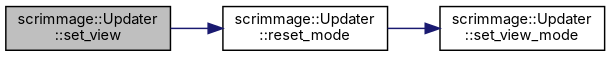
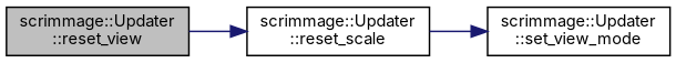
  digraph {
    fontname=Inter
    rankdir=LR
    node [color=black fillcolor=white fontname=Inter fontsize=10 shape=record style=filled]
    edge [color=midnightblue fontname=Inter fontsize=10 labelfontname=Helvetica labelfontsize=10 style=solid]
-   n1 [fillcolor=grey75 fontcolor=black height=0.2 label="scrimmage::Updater\l::set_view" width=0.4]
-   n2 [height=0.2 label="scrimmage::Updater\l::reset_mode" width=0.4]
+   n1 [fillcolor=grey75 fontcolor=black height=0.2 label="scrimmage::Updater\l::reset_view" width=0.4]
+   n2 [height=0.2 label="scrimmage::Updater\l::reset_scale" width=0.4]
    n3 [height=0.2 label="scrimmage::Updater\l::set_view_mode" width=0.4]
    n1 -> n2
    n2 -> n3
  }
